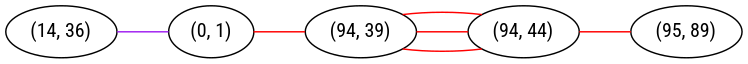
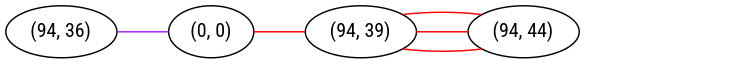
  graph {
    fontname="Roboto Condensed"
    rankdir=LR
    node [fontname="Roboto Condensed"]
    edge [color=red fontname="Roboto Condensed" weight=1]
-   "(94, 36)" [label="(14, 36)"]
-   "(0, 0)" [label="(0, 1)"]
+   "(94, 36)"
+   "(0, 0)"
    "(94, 39)"
    n4 [label="(94, 44)"]
-   "(95, 89)"
    "(94, 36)" -- "(0, 0)" [color=purple weight=4]
    "(0, 0)" -- "(94, 39)"
    "(94, 39)" -- n4
    "(94, 39)" -- n4
    "(94, 39)" -- n4
-   n4 -- "(95, 89)"
  }
